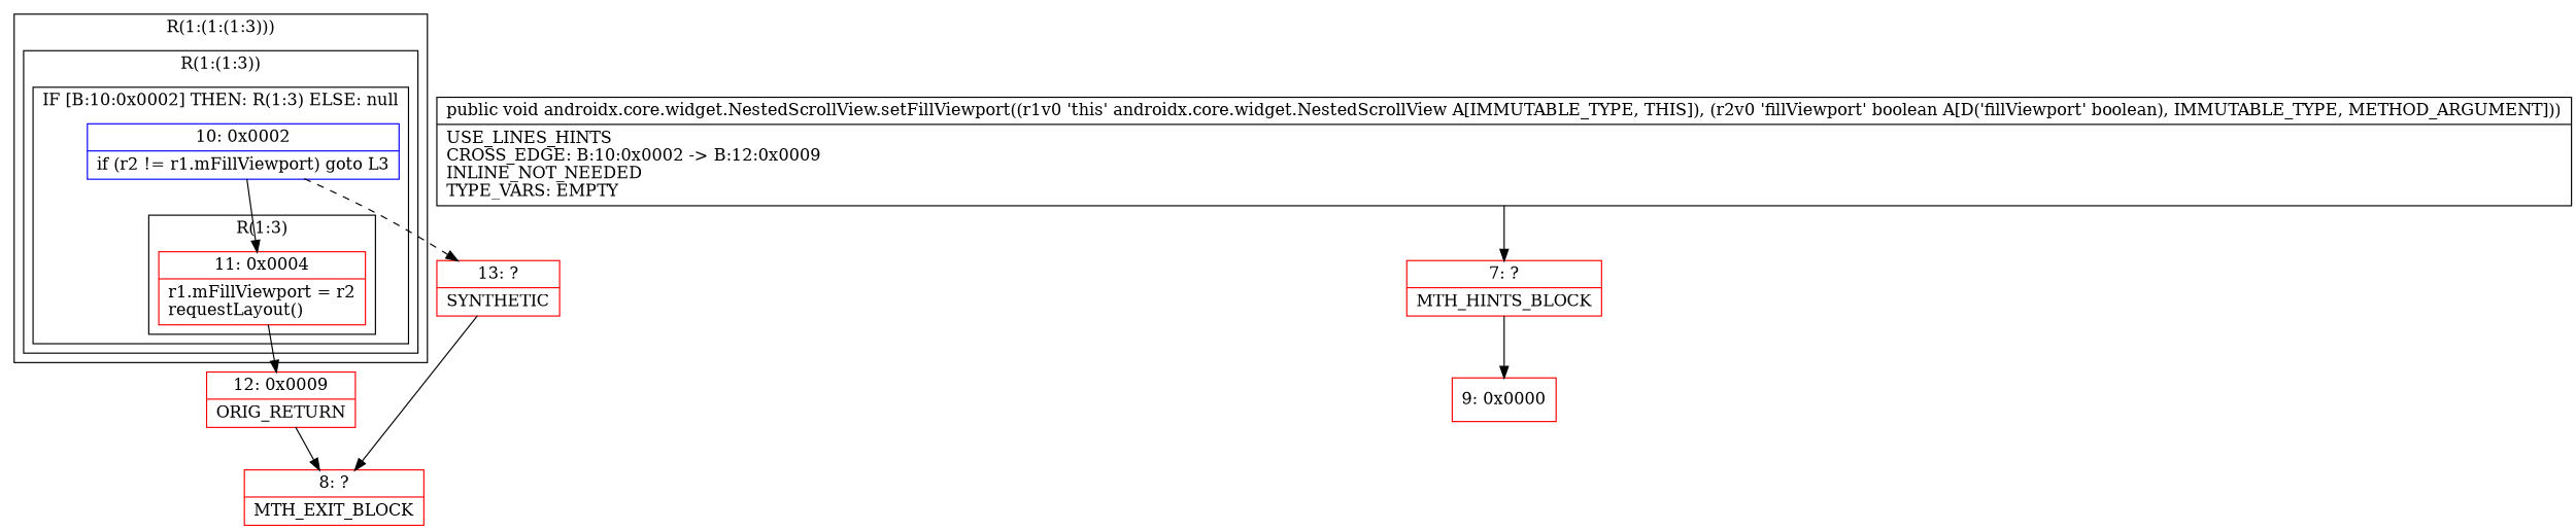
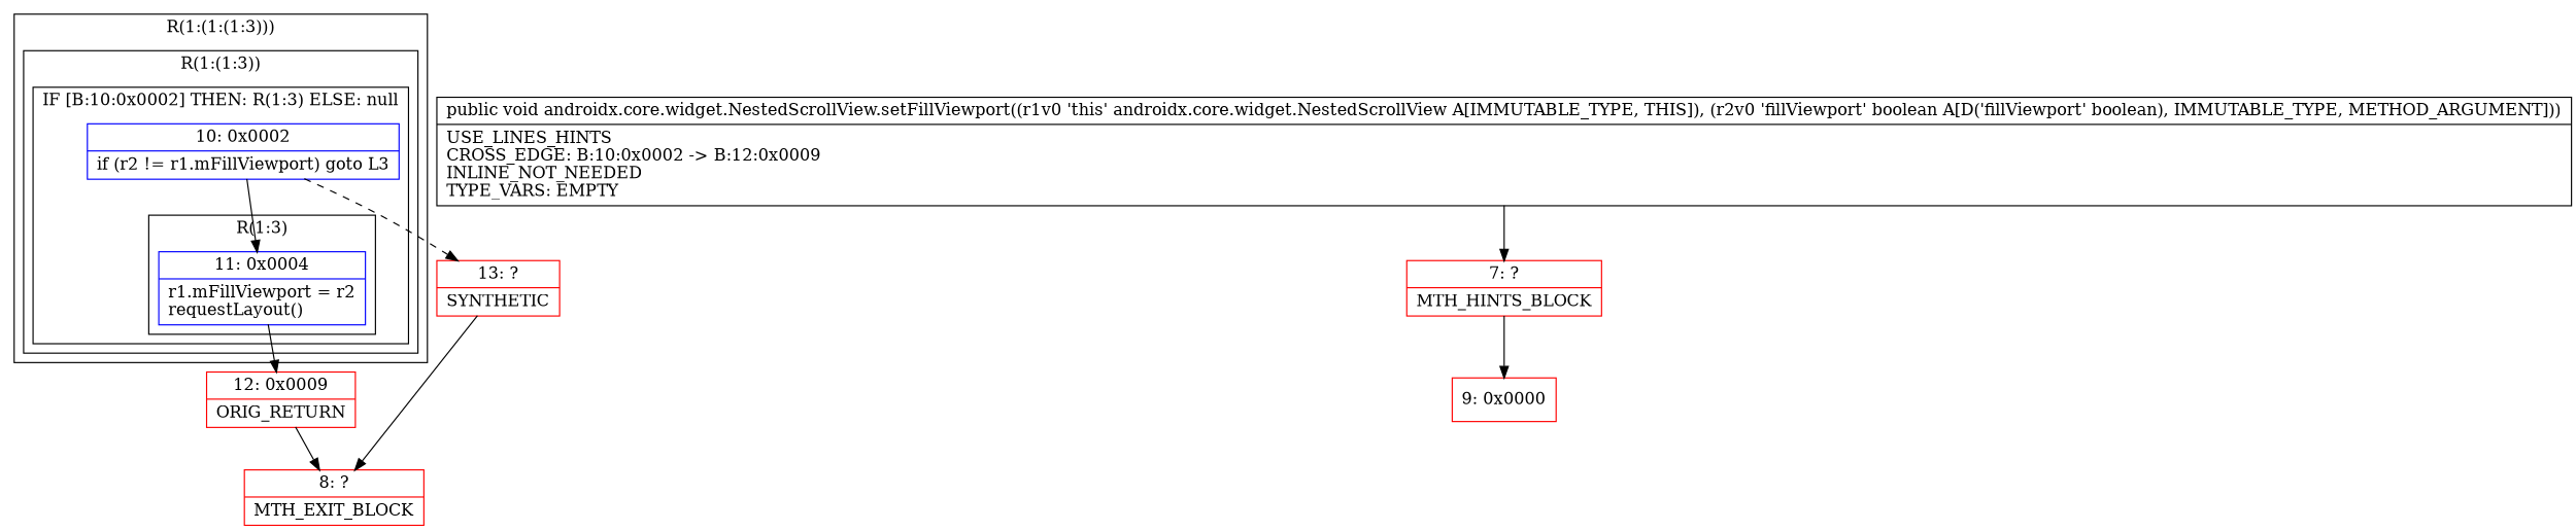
  digraph {
    node [color=red shape=record]
-   n1 [label="{11\:\ 0x0004|r1.mFillViewport = r2\lrequestLayout()\l}"]
+   n1 [color=blue label="{11\:\ 0x0004|r1.mFillViewport = r2\lrequestLayout()\l}"]
    n2 [color=blue label="{10\:\ 0x0002|if (r2 != r1.mFillViewport) goto L3\l}"]
    n3 [label="{12\:\ 0x0009|ORIG_RETURN\l}"]
    n4 [label="{13\:\ ?|SYNTHETIC\l}"]
    n5 [label="{8\:\ ?|MTH_EXIT_BLOCK\l}"]
    n6 [label="{7\:\ ?|MTH_HINTS_BLOCK\l}"]
    n7 [label="{9\:\ 0x0000}"]
    n8 [label="{public void androidx.core.widget.NestedScrollView.setFillViewport((r1v0 'this' androidx.core.widget.NestedScrollView A[IMMUTABLE_TYPE, THIS]), (r2v0 'fillViewport' boolean A[D('fillViewport' boolean), IMMUTABLE_TYPE, METHOD_ARGUMENT]))  | USE_LINES_HINTS\lCROSS_EDGE: B:10:0x0002 \-\> B:12:0x0009\lINLINE_NOT_NEEDED\lTYPE_VARS: EMPTY\l}" color=""]
    subgraph cluster_1 {
      label="R(1:(1:(1:3)))"
      subgraph cluster_2 {
        label="R(1:(1:3))"
        subgraph cluster_3 {
          label="IF [B:10:0x0002] THEN: R(1:3) ELSE: null"
          n2
          subgraph cluster_4 {
            label="R(1:3)"
            n1
          }
        }
      }
    }
    n1 -> n3
    n2 -> n1
    n2 -> n4 [style=dashed]
    n3 -> n5
    n4 -> n5
    n6 -> n7
    n8 -> n6
  }
